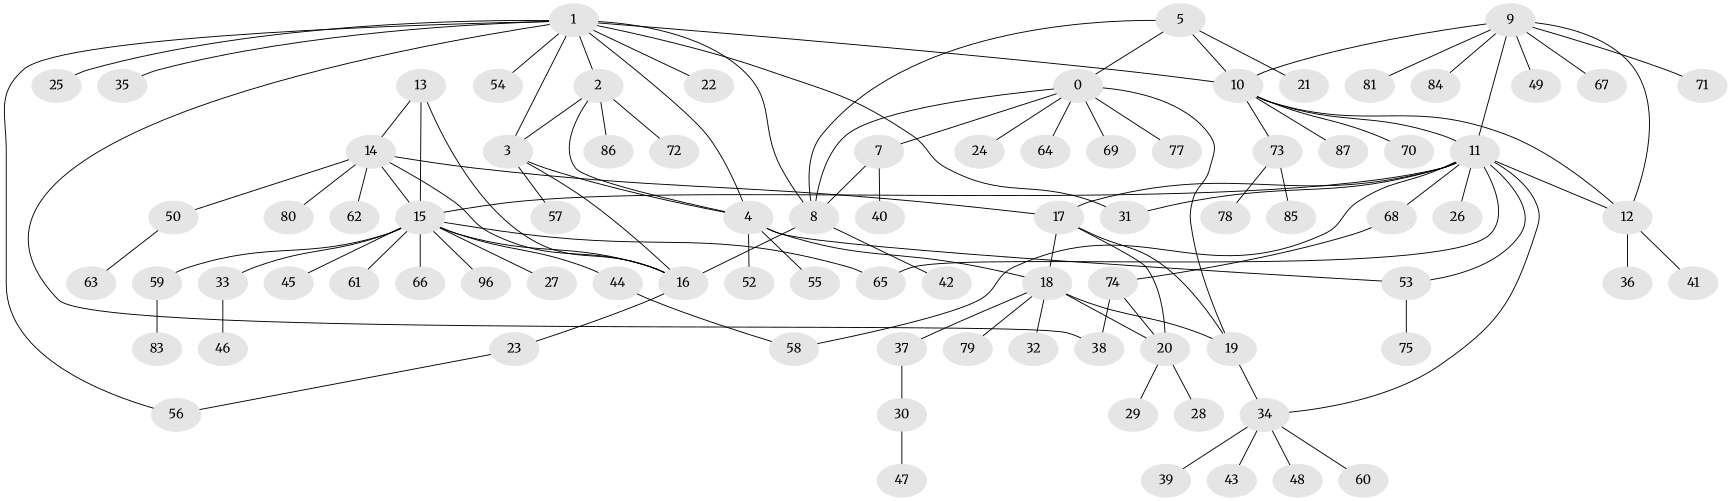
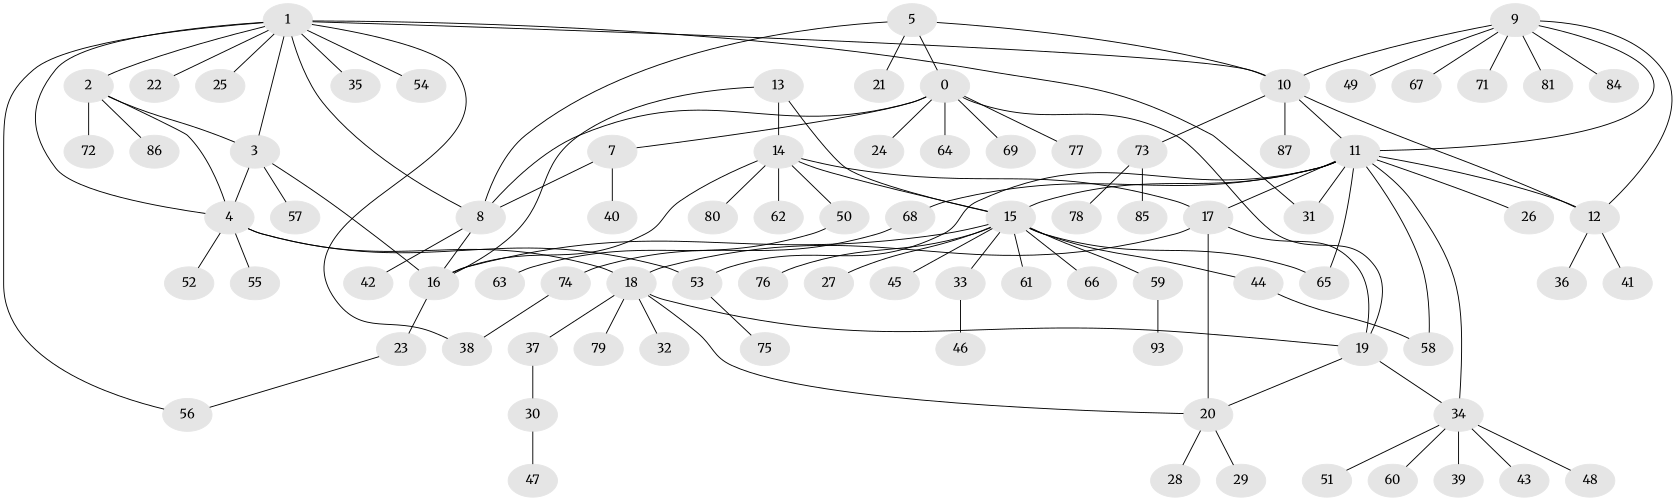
  graph {
    fontname=Merriweather
    node [color=gray90 fontname=Merriweather style=filled]
    edge [fontname=Merriweather]
    1
    2
    3
    4
    8
    10
    22
    25
    31
    35
    38
    54
    56
    72
    86
    16
    57
    18
    52
    53
    55
    42
    11
    12
-   70
    73
    n27 [label=87]
    23
    19
    20
    32
    37
    79
    75
    5
    n36 [label=0]
    21
    7
    24
    64
    69
    77
    40
    34
    9
    49
    67
    71
    81
    84
    15
    17
    26
    58
    65
    68
    36
    41
    78
    85
    27
    33
    44
    45
    59
    61
    66
-   76 [label=96]
+   76
    39
    43
    48
+   51
    60
    74
    13
    14
    50
    62
    80
    63
    46
-   83
+   83 [label=93]
    28
    29
    30
    47
    1 -- 2
    1 -- 3
    1 -- 4
    1 -- 8
    1 -- 10
    1 -- 22
    1 -- 25
    1 -- 31
    1 -- 35
    1 -- 38
    1 -- 54
    1 -- 56
    2 -- 3
    2 -- 4
    2 -- 72
    2 -- 86
    3 -- 4
    3 -- 16
    3 -- 57
    4 -- 18
    4 -- 52
    4 -- 53
    4 -- 55
    8 -- 16
    8 -- 42
    10 -- 11
    10 -- 12
-   10 -- 70
    10 -- 73
    10 -- n27
    16 -- 23
    18 -- 19
    18 -- 20
    18 -- 32
    18 -- 37
    18 -- 79
    53 -- 75
    11 -- 31
    11 -- 53
    11 -- 12
    11 -- 34
    11 -- 15
    11 -- 17
    11 -- 26
    11 -- 58
    11 -- 65
    11 -- 68
    12 -- 36
    12 -- 41
    73 -- 78
    73 -- 85
    23 -- 56
-   74 -- 20
+   19 -- 20
    19 -- 34
    20 -- 28
    20 -- 29
    37 -- 30
    5 -- 8
    5 -- 10
    5 -- n36
    5 -- 21
    n36 -- 8
    n36 -- 19
    n36 -- 7
    n36 -- 24
    n36 -- 64
    n36 -- 69
    n36 -- 77
    7 -- 8
    7 -- 40
    34 -- 39
    34 -- 43
    34 -- 48
+   34 -- 51
    34 -- 60
    9 -- 10
    9 -- 11
    9 -- 12
    9 -- 49
    9 -- 67
    9 -- 71
    9 -- 81
    9 -- 84
    15 -- 16
    15 -- 65
    15 -- 27
    15 -- 33
    15 -- 44
    15 -- 45
    15 -- 59
    15 -- 61
    15 -- 66
    15 -- 76
    17 -- 18
    17 -- 19
    17 -- 20
    68 -- 74
    33 -- 46
    44 -- 58
    59 -- 83
    74 -- 38
    13 -- 16
    13 -- 15
    13 -- 14
    14 -- 16
    14 -- 15
    14 -- 17
    14 -- 50
    14 -- 62
    14 -- 80
    50 -- 63
    30 -- 47
  }
